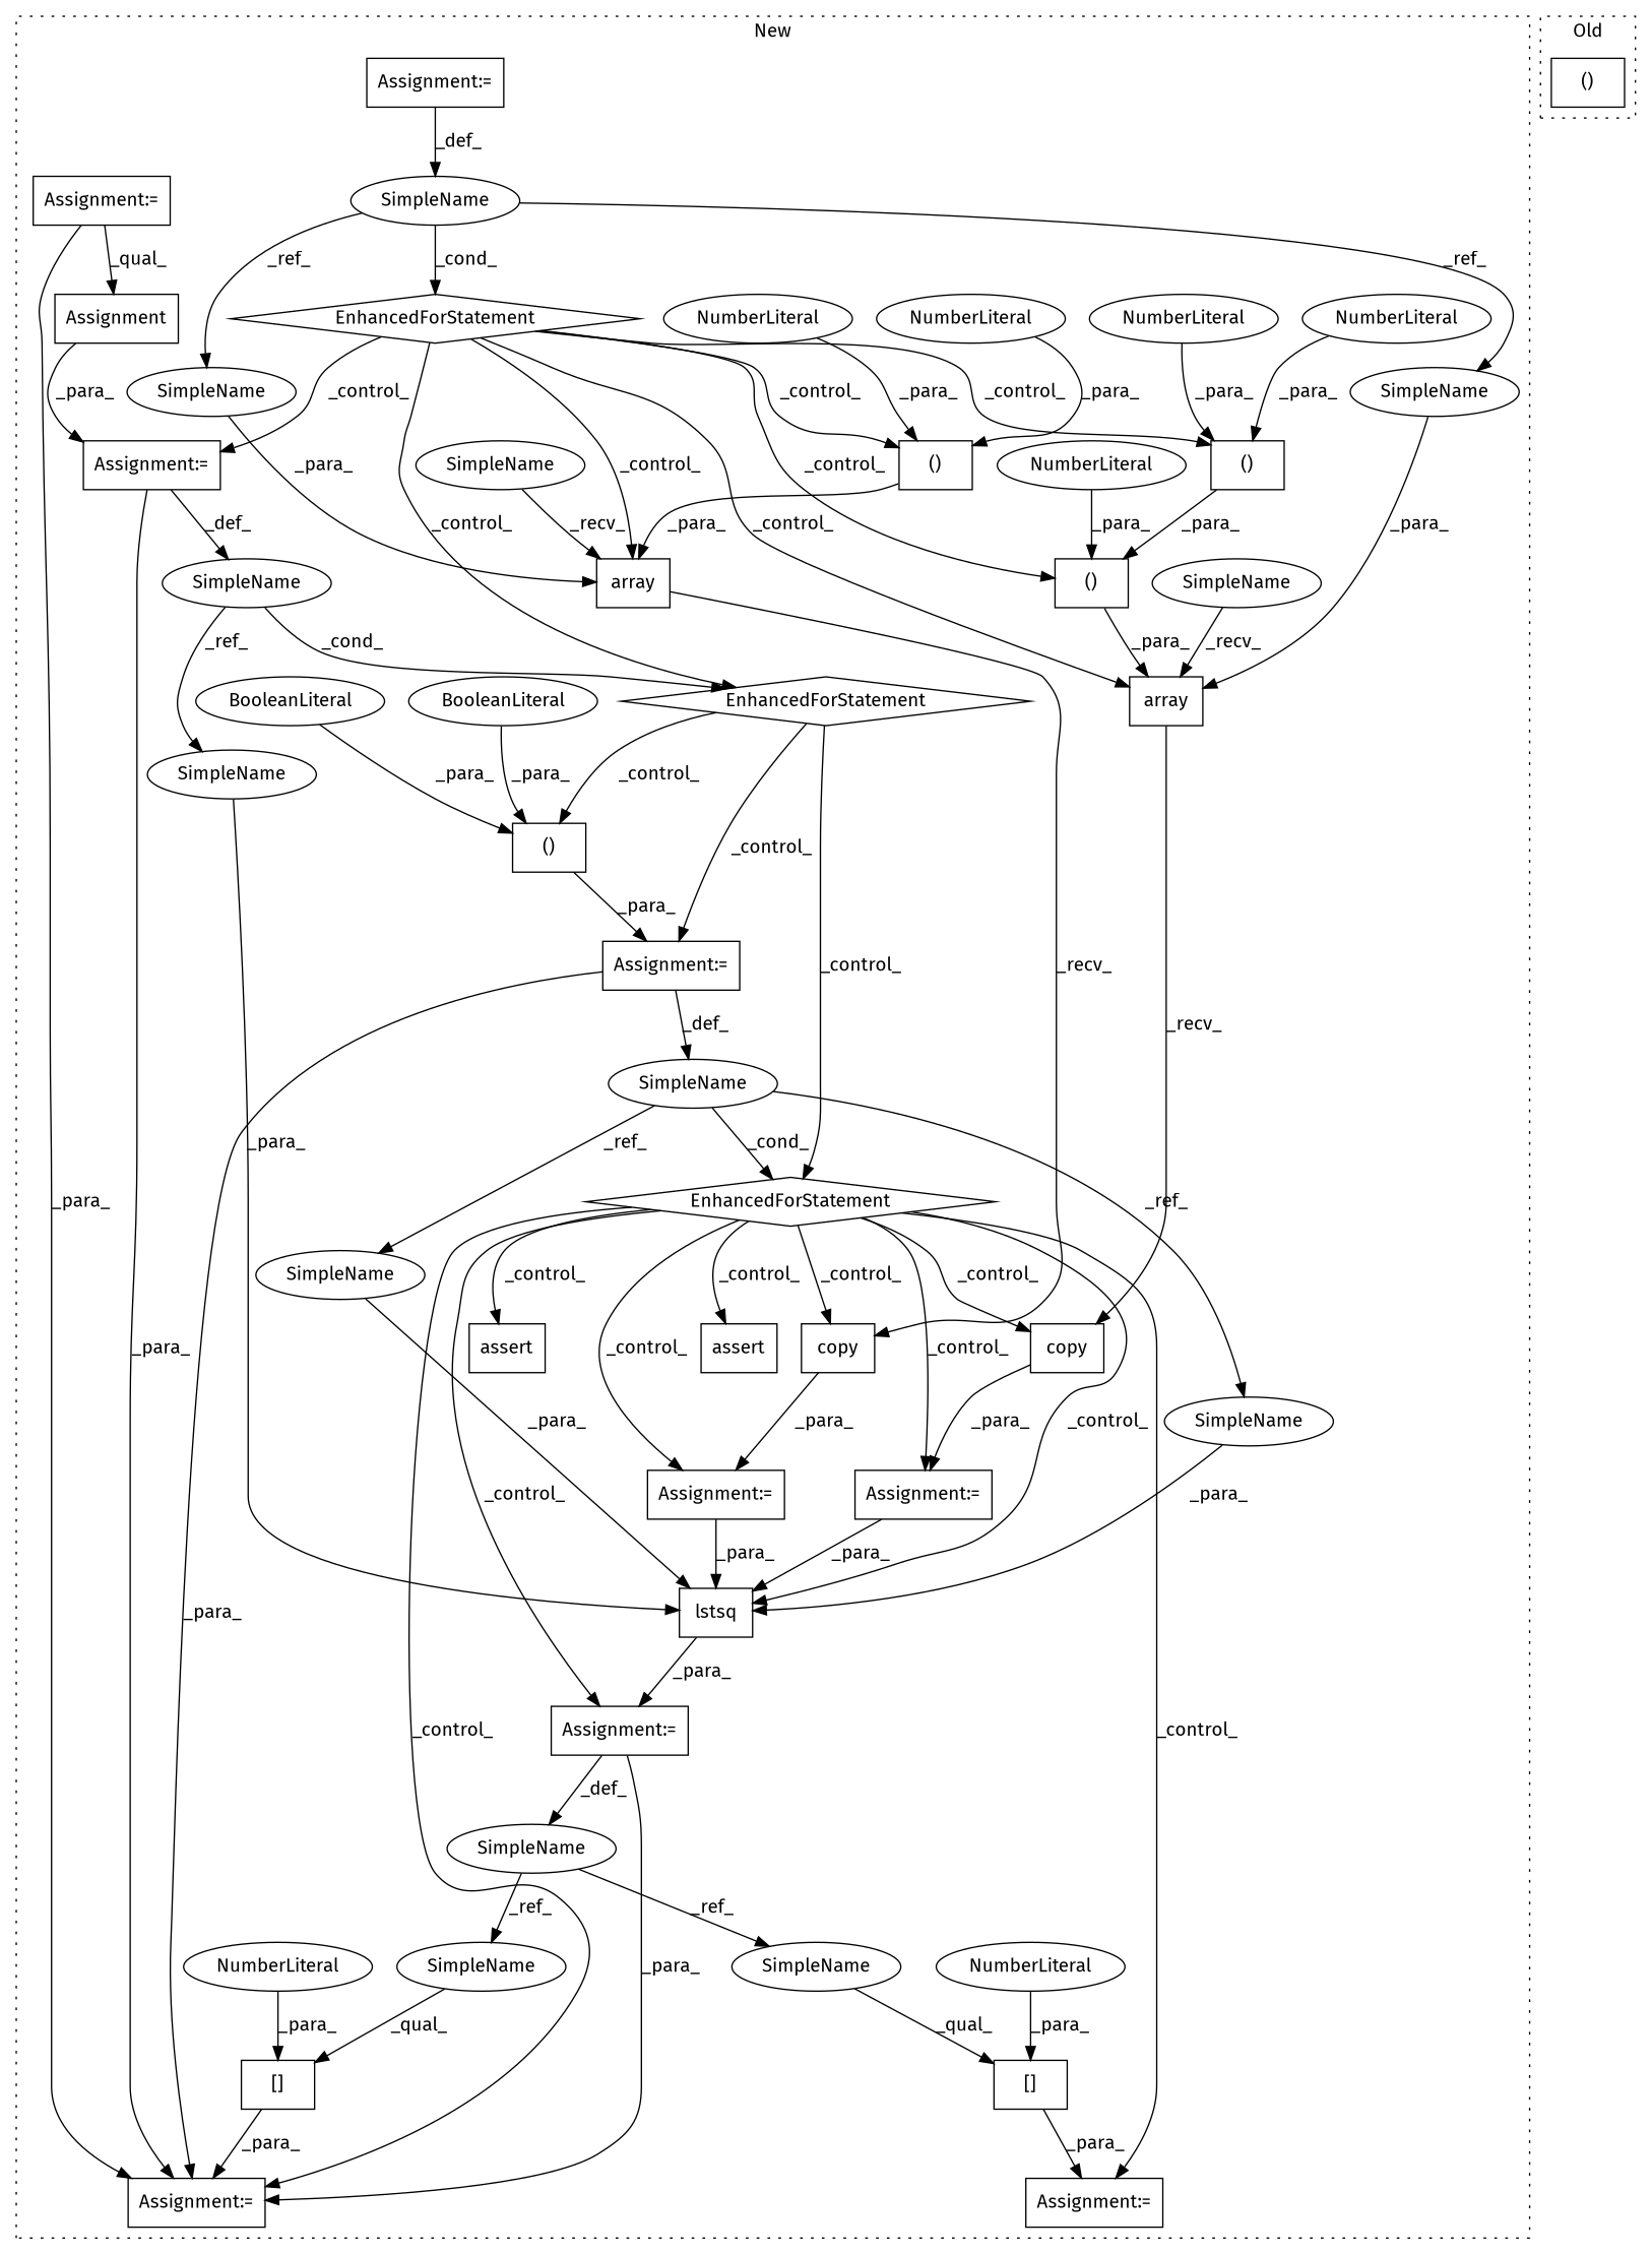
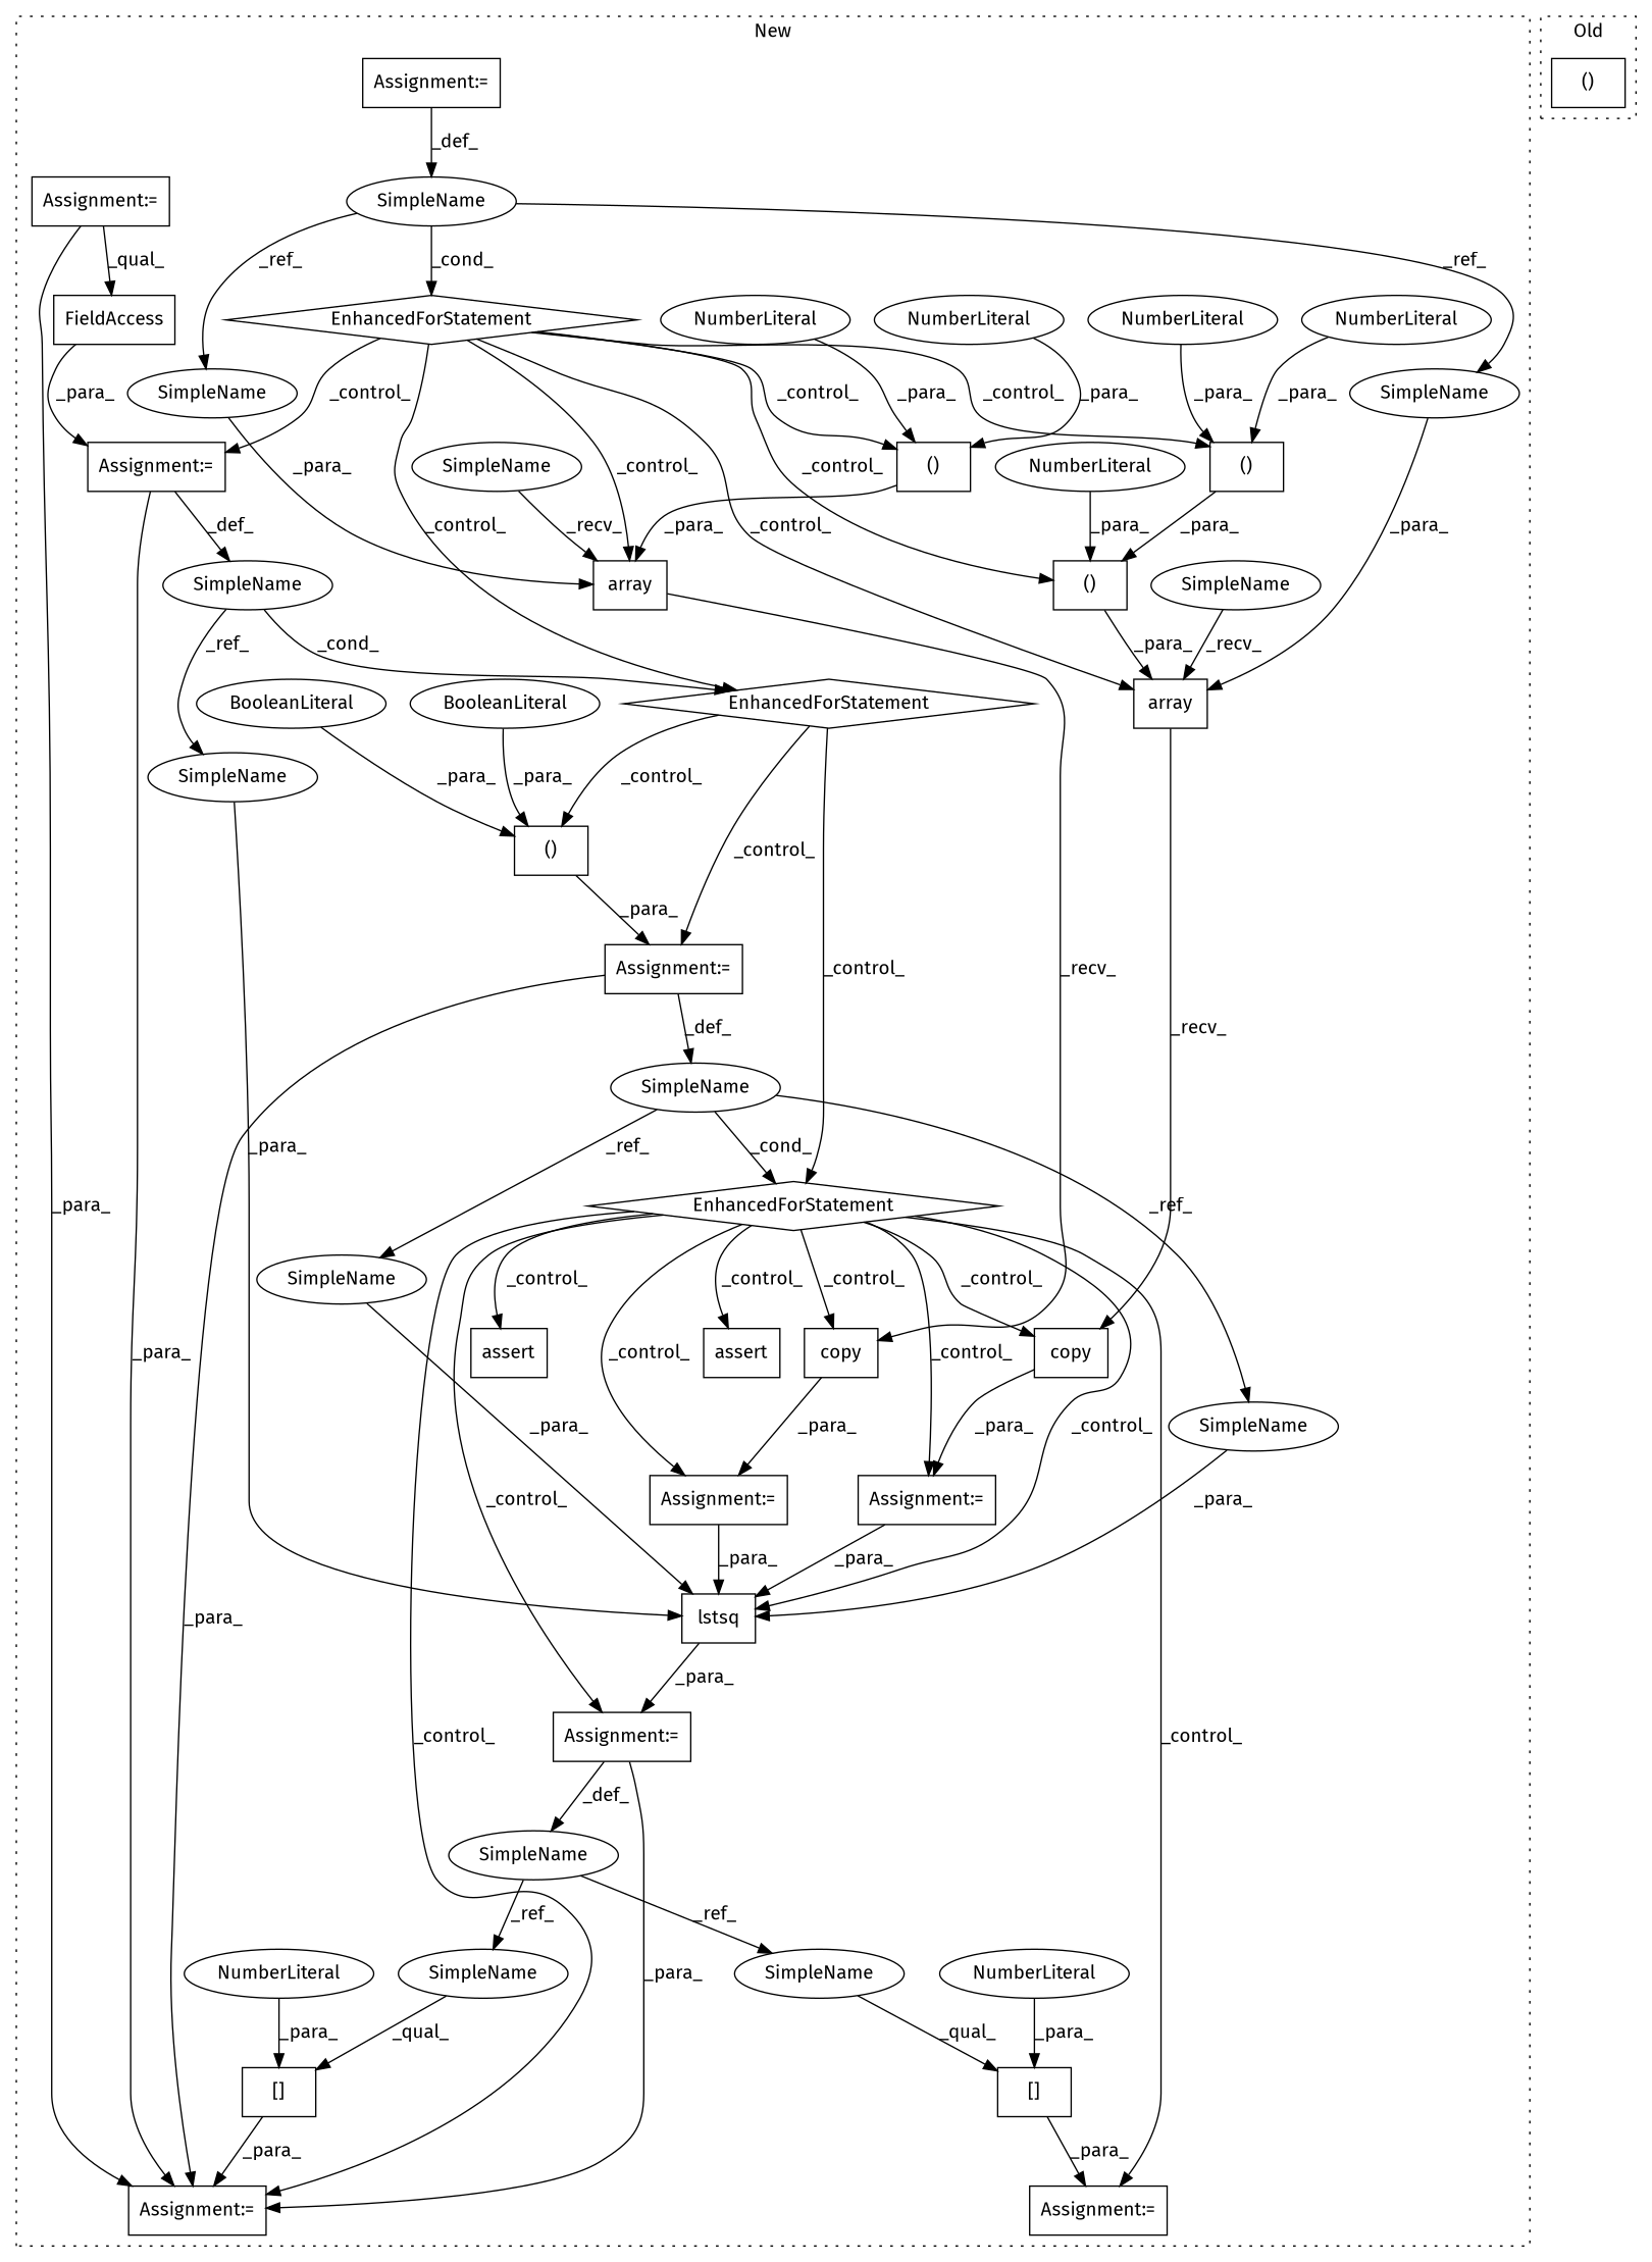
  digraph {
    fontname="Fira Sans"
    node [a=42 l=1 s=29550 shape=box fontname="Fira Sans"]
    edge [fontname="Fira Sans"]
    n1 [a=32 l=6 label=copy s=29592]
    n2 [a=7 label="Assignment:=" s=29696]
    n3 [a=7 label="Assignment:=" s=29589]
    n4 [a=2 l="4,1" label="[]" s="29725,29730"]
    n5 [a=34 label=NumberLiteral s=29729 shape=ellipse]
    n6 [a=7 label="Assignment:=" s=29636]
    n7 [a=106 l=22 label="()"]
    n8 [a=2 l="4,1" label="[]" s="29697,29702"]
    n9 [a=34 label=NumberLiteral s=29701 shape=ellipse]
    n10 [a=70 l="53,2" label=EnhancedForStatement s="29017,29096" shape=diamond]
    n11 [a=9 l=4 label=BooleanLiteral shape=ellipse]
    n12 [a=70 l="61,3" label=EnhancedForStatement s="29464,29572" shape=diamond]
    n13 [a=9 l=5 label=BooleanLiteral s=29567 shape=ellipse]
    n14 [a=70 l="57,2" label=EnhancedForStatement s="29348,29452" shape=diamond]
    n15 [l=5 label=SimpleName s=29074 shape=ellipse]
    n16 [l=3 label=SimpleName s=29633 shape=ellipse]
    n17 [l=9 label=SimpleName s=29529 shape=ellipse]
    n18 [l=13 label=SimpleName s=29412 shape=ellipse]
    n19 [a=32 l="6,1" label=lstsq s="29637,29682"]
    n20 [a=32 l="16,1" label=assert s="29818,29965"]
    n21 [a=32 l=6 label=copy s=29615]
    n22 [a=7 l="61,3" label="Assignment:=" s="29464,29572"]
    n23 [a=7 l="57,2" label="Assignment:=" s="29348,29452"]
-   n24 [a=22 l=24 label=Assignment s=29428]
+   n24 [a=22 l=24 label=FieldAccess s=29428]
    n25 [a=7 label="Assignment:=" s=29612]
    n26 [a=7 l="53,2" label="Assignment:=" s="29017,29096"]
    n27 [a=7 label="Assignment:=" s=29724]
    n28 [a=106 l=51 label="()" s=29281]
    n29 [a=34 label=NumberLiteral s=29281 shape=ellipse]
    n30 [a=106 l=111 label="()" s=29133]
    n31 [a=34 label=NumberLiteral s=29170 shape=ellipse]
    n32 [a=106 l=15 label="()" s=29192]
    n33 [a=34 label=NumberLiteral s=29206 shape=ellipse]
    n34 [a=34 label=NumberLiteral s=29331 shape=ellipse]
    n35 [a=34 label=NumberLiteral s=29192 shape=ellipse]
    n36 [a=32 l="13,1" label=array s="29268,29339"]
    n37 [a=32 l="8,1" label=assert s="29763,29805"]
    n38 [a=32 l="19,1" label=array s="29114,29251"]
    n39 [a=7 l=9 label="Assignment:=" s=28939]
    n40 [l=5 label=SimpleName s=29334 shape=ellipse]
    n41 [l=5 label=SimpleName s=29246 shape=ellipse]
    n42 [l=5 label=SimpleName s=29108 shape=ellipse]
    n43 [l=5 label=SimpleName s=29262 shape=ellipse]
    n44 [l=13 label=SimpleName s=29649 shape=ellipse]
    n45 [l=9 label=SimpleName s=29663 shape=ellipse]
    n46 [l=9 label=SimpleName s=29673 shape=ellipse]
    n47 [l=3 label=SimpleName s=29725 shape=ellipse]
    n48 [l=3 label=SimpleName s=29697 shape=ellipse]
    n49 [a=106 l=45 label="()" s=27314]
    subgraph cluster_1 {
      label=New
      style=dotted
      n1
      n2
      n3
      n4
      n5
      n6
      n7
      n8
      n9
      n10
      n11
      n12
      n13
      n14
      n15
      n16
      n17
      n18
      n19
      n20
      n21
      n22
      n23
      n24
      n25
      n26
      n27
      n28
      n29
      n30
      n31
      n32
      n33
      n34
      n35
      n36
      n37
      n38
      n39
      n40
      n41
      n42
      n43
      n44
      n45
      n46
      n47
      n48
    }
    subgraph cluster_2 {
      label=Old
      style=dotted
      n49
    }
    n1 -> n3 [label=_para_]
    n3 -> n19 [label=_para_]
    n4 -> n27 [label=_para_]
    n5 -> n4 [label=_para_]
    n6 -> n16 [label=_def_]
    n6 -> n27 [label=_para_]
    n7 -> n22 [label=_para_]
    n8 -> n2 [label=_para_]
    n9 -> n8 [label=_para_]
    n10 -> n14 [label=_control_]
    n10 -> n23 [label=_control_]
    n10 -> n28 [label=_control_]
    n10 -> n30 [label=_control_]
    n10 -> n32 [label=_control_]
    n10 -> n36 [label=_control_]
    n10 -> n38 [label=_control_]
    n11 -> n7 [label=_para_]
    n12 -> n1 [label=_control_]
    n12 -> n2 [label=_control_]
    n12 -> n3 [label=_control_]
    n12 -> n6 [label=_control_]
    n12 -> n19 [label=_control_]
    n12 -> n20 [label=_control_]
    n12 -> n21 [label=_control_]
    n12 -> n25 [label=_control_]
    n12 -> n27 [label=_control_]
    n12 -> n37 [label=_control_]
    n13 -> n7 [label=_para_]
    n14 -> n7 [label=_control_]
    n14 -> n12 [label=_control_]
    n14 -> n22 [label=_control_]
    n15 -> n10 [label=_cond_]
    n15 -> n40 [label=_ref_]
    n15 -> n41 [label=_ref_]
    n16 -> n47 [label=_ref_]
    n16 -> n48 [label=_ref_]
    n17 -> n12 [label=_cond_]
    n17 -> n45 [label=_ref_]
    n17 -> n46 [label=_ref_]
    n18 -> n14 [label=_cond_]
    n18 -> n44 [label=_ref_]
    n19 -> n6 [label=_para_]
    n21 -> n25 [label=_para_]
    n22 -> n17 [label=_def_]
    n22 -> n27 [label=_para_]
    n23 -> n18 [label=_def_]
    n23 -> n27 [label=_para_]
    n24 -> n23 [label=_para_]
    n25 -> n19 [label=_para_]
    n26 -> n15 [label=_def_]
    n28 -> n36 [label=_para_]
    n29 -> n28 [label=_para_]
    n30 -> n38 [label=_para_]
    n31 -> n30 [label=_para_]
    n32 -> n30 [label=_para_]
    n33 -> n32 [label=_para_]
    n34 -> n28 [label=_para_]
    n35 -> n32 [label=_para_]
    n36 -> n21 [label=_recv_]
    n38 -> n1 [label=_recv_]
    n39 -> n24 [label=_qual_]
    n39 -> n27 [label=_para_]
    n40 -> n36 [label=_para_]
    n41 -> n38 [label=_para_]
    n42 -> n38 [label=_recv_]
    n43 -> n36 [label=_recv_]
    n44 -> n19 [label=_para_]
    n45 -> n19 [label=_para_]
    n46 -> n19 [label=_para_]
    n47 -> n4 [label=_qual_]
    n48 -> n8 [label=_qual_]
  }
